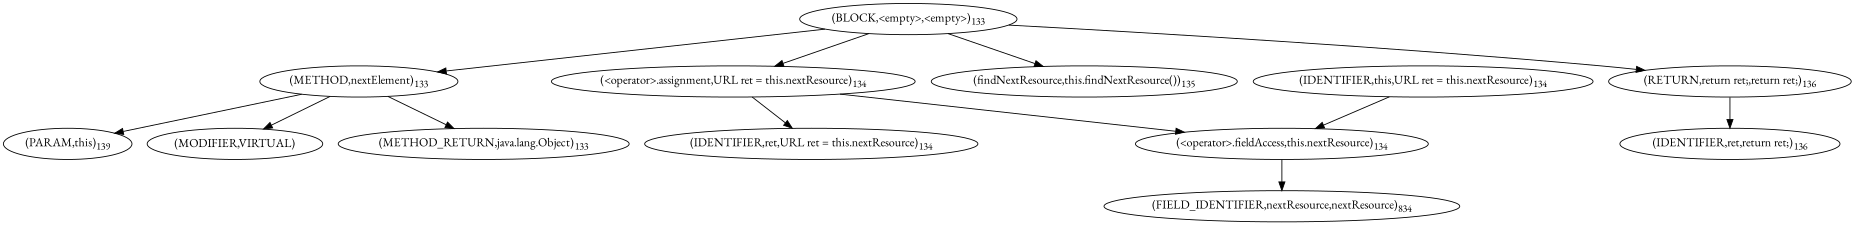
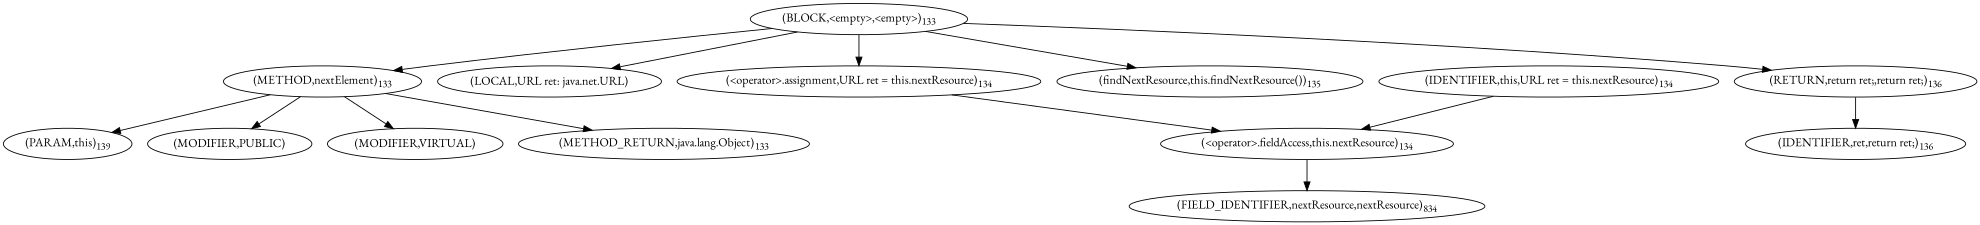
  digraph {
    fontname="EB Garamond"
    node [fontname="EB Garamond"]
    edge [fontname="EB Garamond"]
    n1 [label=<(METHOD,nextElement)<SUB>133</SUB>>]
    n2 [label=<(PARAM,this)<SUB>139</SUB>>]
+   n3 [label=<(MODIFIER,PUBLIC)>]
    n4 [label=<(MODIFIER,VIRTUAL)>]
    n5 [label=<(METHOD_RETURN,java.lang.Object)<SUB>133</SUB>>]
    n6 [label=<(BLOCK,&lt;empty&gt;,&lt;empty&gt;)<SUB>133</SUB>>]
+   n7 [label=<(LOCAL,URL ret: java.net.URL)>]
    n8 [label=<(&lt;operator&gt;.assignment,URL ret = this.nextResource)<SUB>134</SUB>>]
    n9 [label=<(findNextResource,this.findNextResource())<SUB>135</SUB>>]
    n10 [label=<(RETURN,return ret;,return ret;)<SUB>136</SUB>>]
-   n11 [label=<(IDENTIFIER,ret,URL ret = this.nextResource)<SUB>134</SUB>>]
    n12 [label=<(&lt;operator&gt;.fieldAccess,this.nextResource)<SUB>134</SUB>>]
    n13 [label=<(IDENTIFIER,ret,return ret;)<SUB>136</SUB>>]
    n14 [label=<(FIELD_IDENTIFIER,nextResource,nextResource)<SUB>834</SUB>>]
    n15 [label=<(IDENTIFIER,this,URL ret = this.nextResource)<SUB>134</SUB>>]
    n1 -> n2
+   n1 -> n3
    n1 -> n4
    n1 -> n5
    n6 -> n1
+   n6 -> n7
    n6 -> n8
    n6 -> n9
    n6 -> n10
-   n8 -> n11
    n8 -> n12
    n10 -> n13
    n12 -> n14
    n15 -> n12
  }
